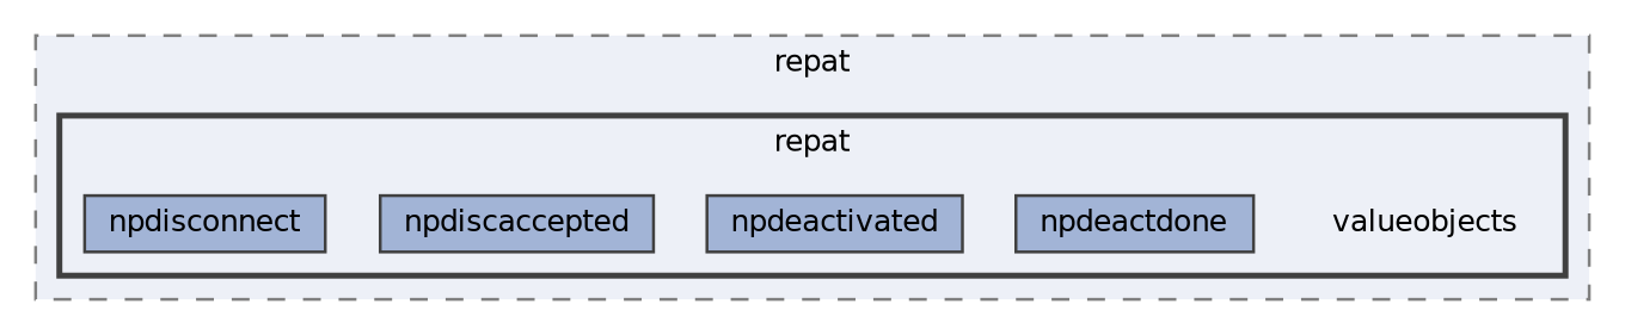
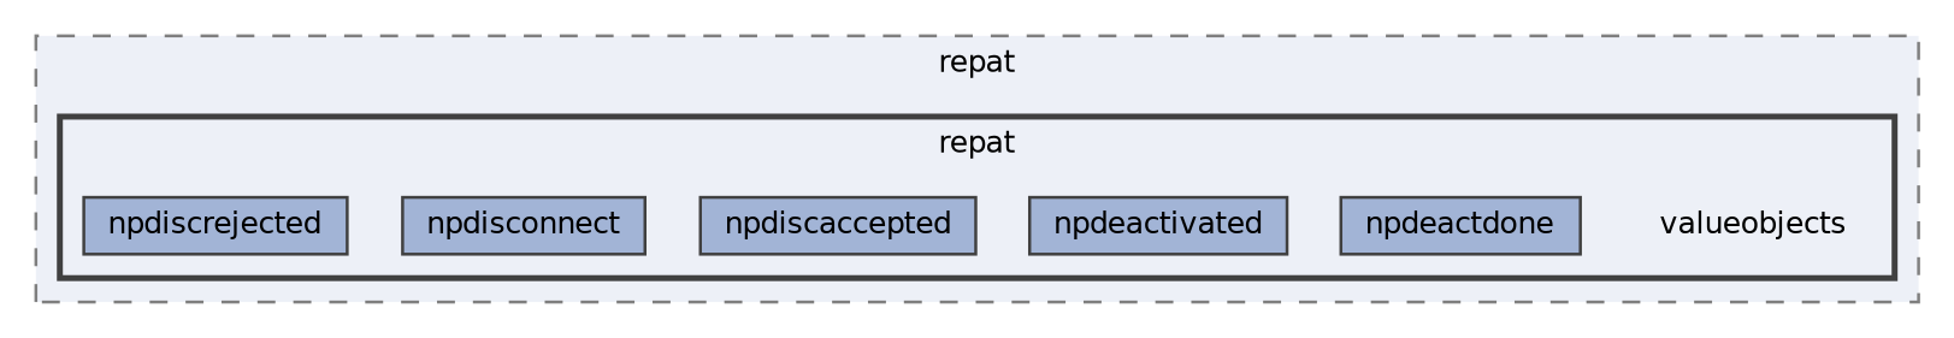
  digraph {
    compound=true
    node [fontname=Helvetica fontsize=10 shape=box color=grey25 fillcolor="#a2b4d6" style=filled]
    n1 [height=0.2 label=valueobjects shape=plaintext width=0.4 color="" fillcolor="" style=""]
    n2 [height=0.2 label=npdeactdone width=0.4]
    n3 [height=0.2 label=npdeactivated width=0.4]
    n4 [height=0.2 label=npdiscaccepted width=0.4]
    n5 [height=0.2 label=npdisconnect width=0.4]
+   n6 [height=0.2 label=npdiscrejected width=0.4]
    subgraph cluster_1 {
      bgcolor="#edf0f7"
      fontname=Helvetica
      fontsize=10
      label=repat
      pencolor=grey50
      style="filled,dashed"
      subgraph cluster_2 {
        bgcolor="#edf0f7"
        fontname=Helvetica
        fontsize=10
        pencolor=grey25
        style="filled,bold"
        n1
        n2
        n3
        n4
        n5
+       n6
      }
    }
  }
